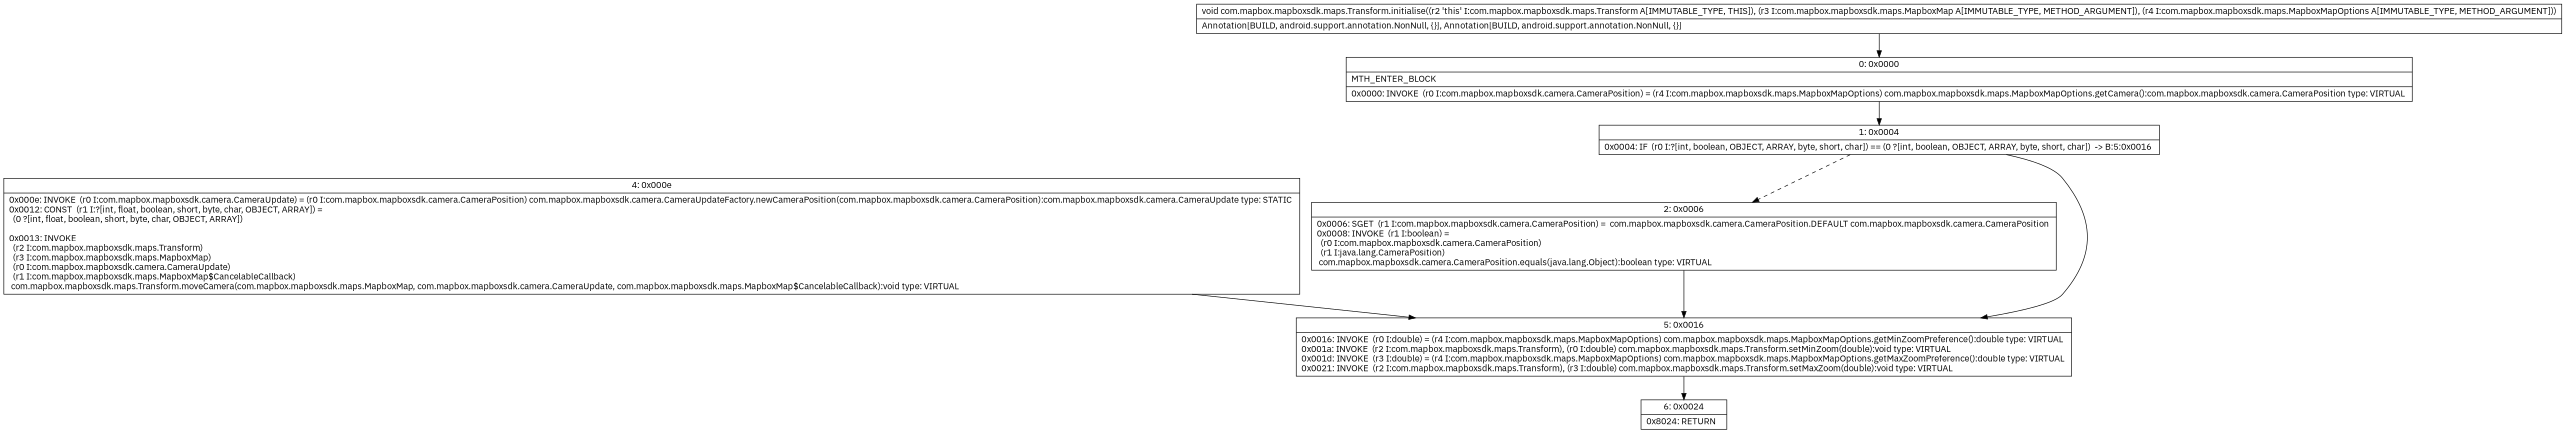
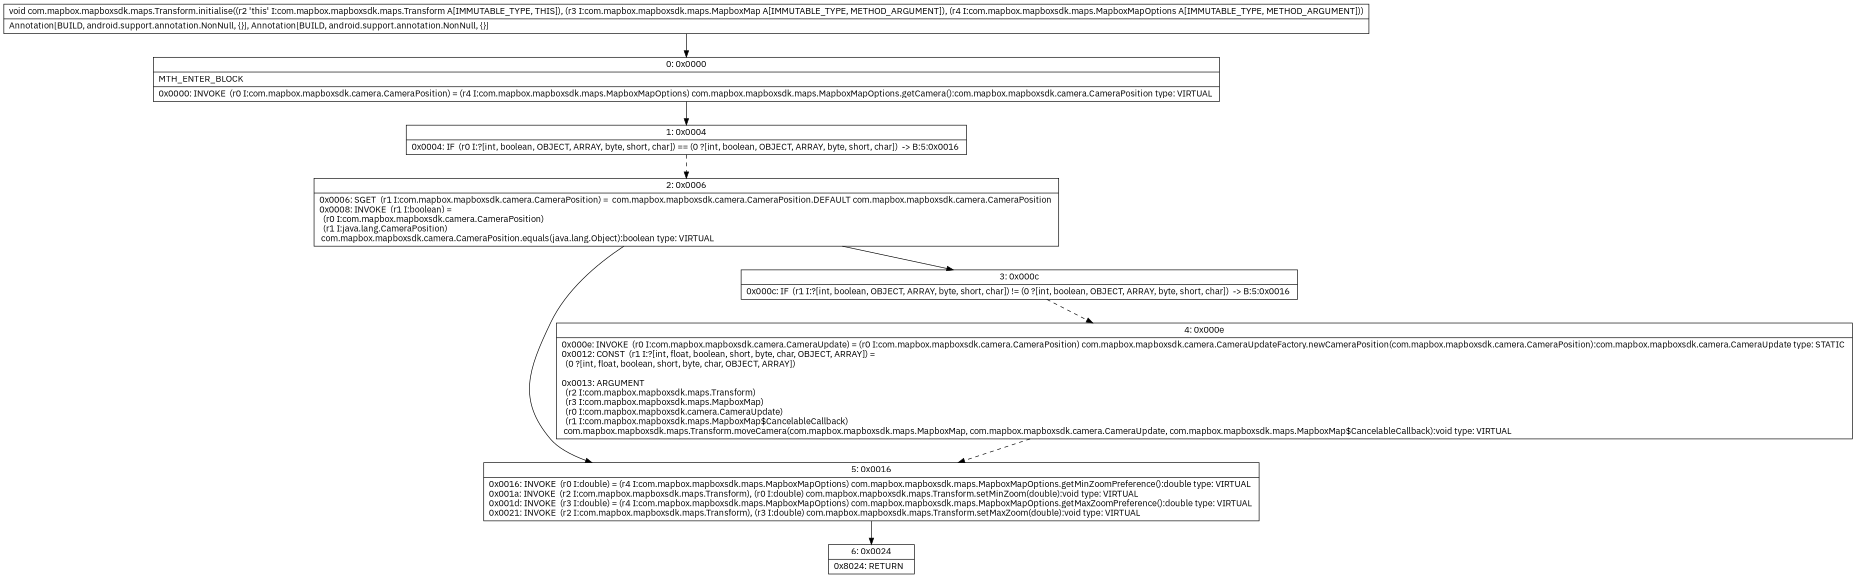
  digraph {
    fontname="IBM Plex Sans"
    node [fontname="IBM Plex Sans" shape=record]
    edge [fontname="IBM Plex Sans"]
    n1 [label="{0\:\ 0x0000|MTH_ENTER_BLOCK\l|0x0000: INVOKE  (r0 I:com.mapbox.mapboxsdk.camera.CameraPosition) = (r4 I:com.mapbox.mapboxsdk.maps.MapboxMapOptions) com.mapbox.mapboxsdk.maps.MapboxMapOptions.getCamera():com.mapbox.mapboxsdk.camera.CameraPosition type: VIRTUAL \l}"]
    n2 [label="{1\:\ 0x0004|0x0004: IF  (r0 I:?[int, boolean, OBJECT, ARRAY, byte, short, char]) == (0 ?[int, boolean, OBJECT, ARRAY, byte, short, char])  \-\> B:5:0x0016 \l}"]
    n3 [label="{2\:\ 0x0006|0x0006: SGET  (r1 I:com.mapbox.mapboxsdk.camera.CameraPosition) =  com.mapbox.mapboxsdk.camera.CameraPosition.DEFAULT com.mapbox.mapboxsdk.camera.CameraPosition \l0x0008: INVOKE  (r1 I:boolean) = \l  (r0 I:com.mapbox.mapboxsdk.camera.CameraPosition)\l  (r1 I:java.lang.CameraPosition)\l com.mapbox.mapboxsdk.camera.CameraPosition.equals(java.lang.Object):boolean type: VIRTUAL \l}"]
    n4 [label="{5\:\ 0x0016|0x0016: INVOKE  (r0 I:double) = (r4 I:com.mapbox.mapboxsdk.maps.MapboxMapOptions) com.mapbox.mapboxsdk.maps.MapboxMapOptions.getMinZoomPreference():double type: VIRTUAL \l0x001a: INVOKE  (r2 I:com.mapbox.mapboxsdk.maps.Transform), (r0 I:double) com.mapbox.mapboxsdk.maps.Transform.setMinZoom(double):void type: VIRTUAL \l0x001d: INVOKE  (r3 I:double) = (r4 I:com.mapbox.mapboxsdk.maps.MapboxMapOptions) com.mapbox.mapboxsdk.maps.MapboxMapOptions.getMaxZoomPreference():double type: VIRTUAL \l0x0021: INVOKE  (r2 I:com.mapbox.mapboxsdk.maps.Transform), (r3 I:double) com.mapbox.mapboxsdk.maps.Transform.setMaxZoom(double):void type: VIRTUAL \l}"]
+   n5 [label="{3\:\ 0x000c|0x000c: IF  (r1 I:?[int, boolean, OBJECT, ARRAY, byte, short, char]) != (0 ?[int, boolean, OBJECT, ARRAY, byte, short, char])  \-\> B:5:0x0016 \l}"]
    n6 [label="{6\:\ 0x0024|0x8024: RETURN   \l}"]
-   n7 [label="{4\:\ 0x000e|0x000e: INVOKE  (r0 I:com.mapbox.mapboxsdk.camera.CameraUpdate) = (r0 I:com.mapbox.mapboxsdk.camera.CameraPosition) com.mapbox.mapboxsdk.camera.CameraUpdateFactory.newCameraPosition(com.mapbox.mapboxsdk.camera.CameraPosition):com.mapbox.mapboxsdk.camera.CameraUpdate type: STATIC \l0x0012: CONST  (r1 I:?[int, float, boolean, short, byte, char, OBJECT, ARRAY]) = \l  (0 ?[int, float, boolean, short, byte, char, OBJECT, ARRAY])\l \l0x0013: INVOKE  \l  (r2 I:com.mapbox.mapboxsdk.maps.Transform)\l  (r3 I:com.mapbox.mapboxsdk.maps.MapboxMap)\l  (r0 I:com.mapbox.mapboxsdk.camera.CameraUpdate)\l  (r1 I:com.mapbox.mapboxsdk.maps.MapboxMap$CancelableCallback)\l com.mapbox.mapboxsdk.maps.Transform.moveCamera(com.mapbox.mapboxsdk.maps.MapboxMap, com.mapbox.mapboxsdk.camera.CameraUpdate, com.mapbox.mapboxsdk.maps.MapboxMap$CancelableCallback):void type: VIRTUAL \l}"]
+   n7 [label="{4\:\ 0x000e|0x000e: INVOKE  (r0 I:com.mapbox.mapboxsdk.camera.CameraUpdate) = (r0 I:com.mapbox.mapboxsdk.camera.CameraPosition) com.mapbox.mapboxsdk.camera.CameraUpdateFactory.newCameraPosition(com.mapbox.mapboxsdk.camera.CameraPosition):com.mapbox.mapboxsdk.camera.CameraUpdate type: STATIC \l0x0012: CONST  (r1 I:?[int, float, boolean, short, byte, char, OBJECT, ARRAY]) = \l  (0 ?[int, float, boolean, short, byte, char, OBJECT, ARRAY])\l \l0x0013: ARGUMENT  \l  (r2 I:com.mapbox.mapboxsdk.maps.Transform)\l  (r3 I:com.mapbox.mapboxsdk.maps.MapboxMap)\l  (r0 I:com.mapbox.mapboxsdk.camera.CameraUpdate)\l  (r1 I:com.mapbox.mapboxsdk.maps.MapboxMap$CancelableCallback)\l com.mapbox.mapboxsdk.maps.Transform.moveCamera(com.mapbox.mapboxsdk.maps.MapboxMap, com.mapbox.mapboxsdk.camera.CameraUpdate, com.mapbox.mapboxsdk.maps.MapboxMap$CancelableCallback):void type: VIRTUAL \l}"]
    n8 [label="{void com.mapbox.mapboxsdk.maps.Transform.initialise((r2 'this' I:com.mapbox.mapboxsdk.maps.Transform A[IMMUTABLE_TYPE, THIS]), (r3 I:com.mapbox.mapboxsdk.maps.MapboxMap A[IMMUTABLE_TYPE, METHOD_ARGUMENT]), (r4 I:com.mapbox.mapboxsdk.maps.MapboxMapOptions A[IMMUTABLE_TYPE, METHOD_ARGUMENT]))  | Annotation[BUILD, android.support.annotation.NonNull, \{\}], Annotation[BUILD, android.support.annotation.NonNull, \{\}]\l}"]
    n1 -> n2
    n2 -> n3 [style=dashed]
-   n2 -> n4
    n3 -> n4
+   n3 -> n5
    n4 -> n6
-   n7 -> n4
+   n5 -> n7 [style=dashed]
+   n7 -> n4 [style=dashed]
    n8 -> n1
  }
